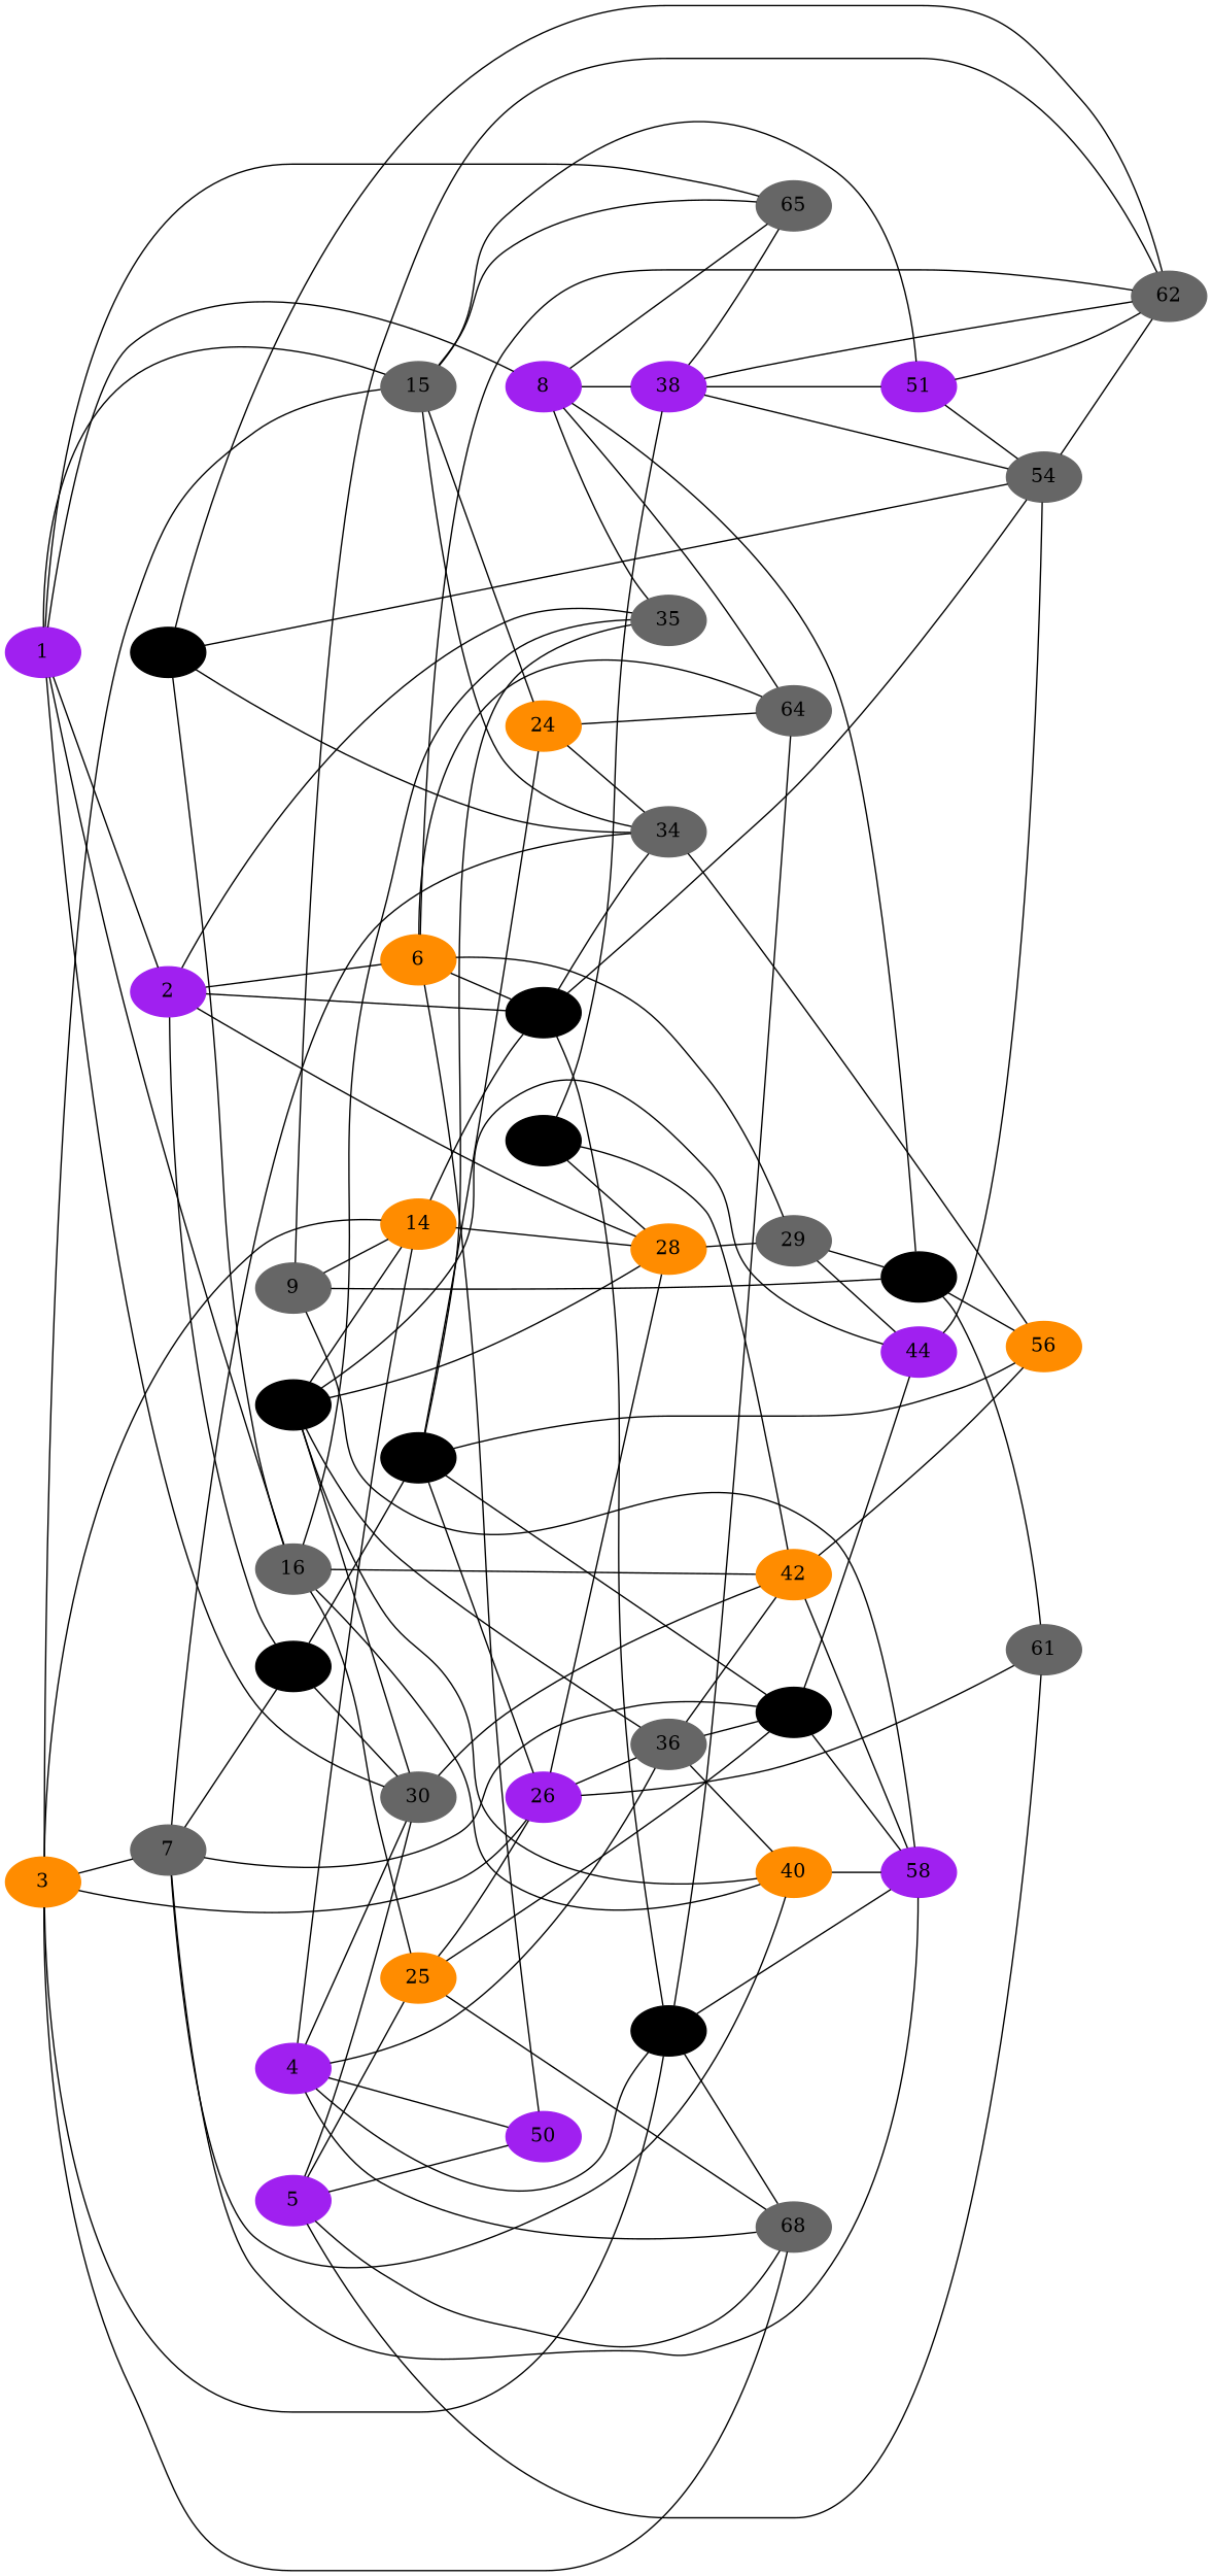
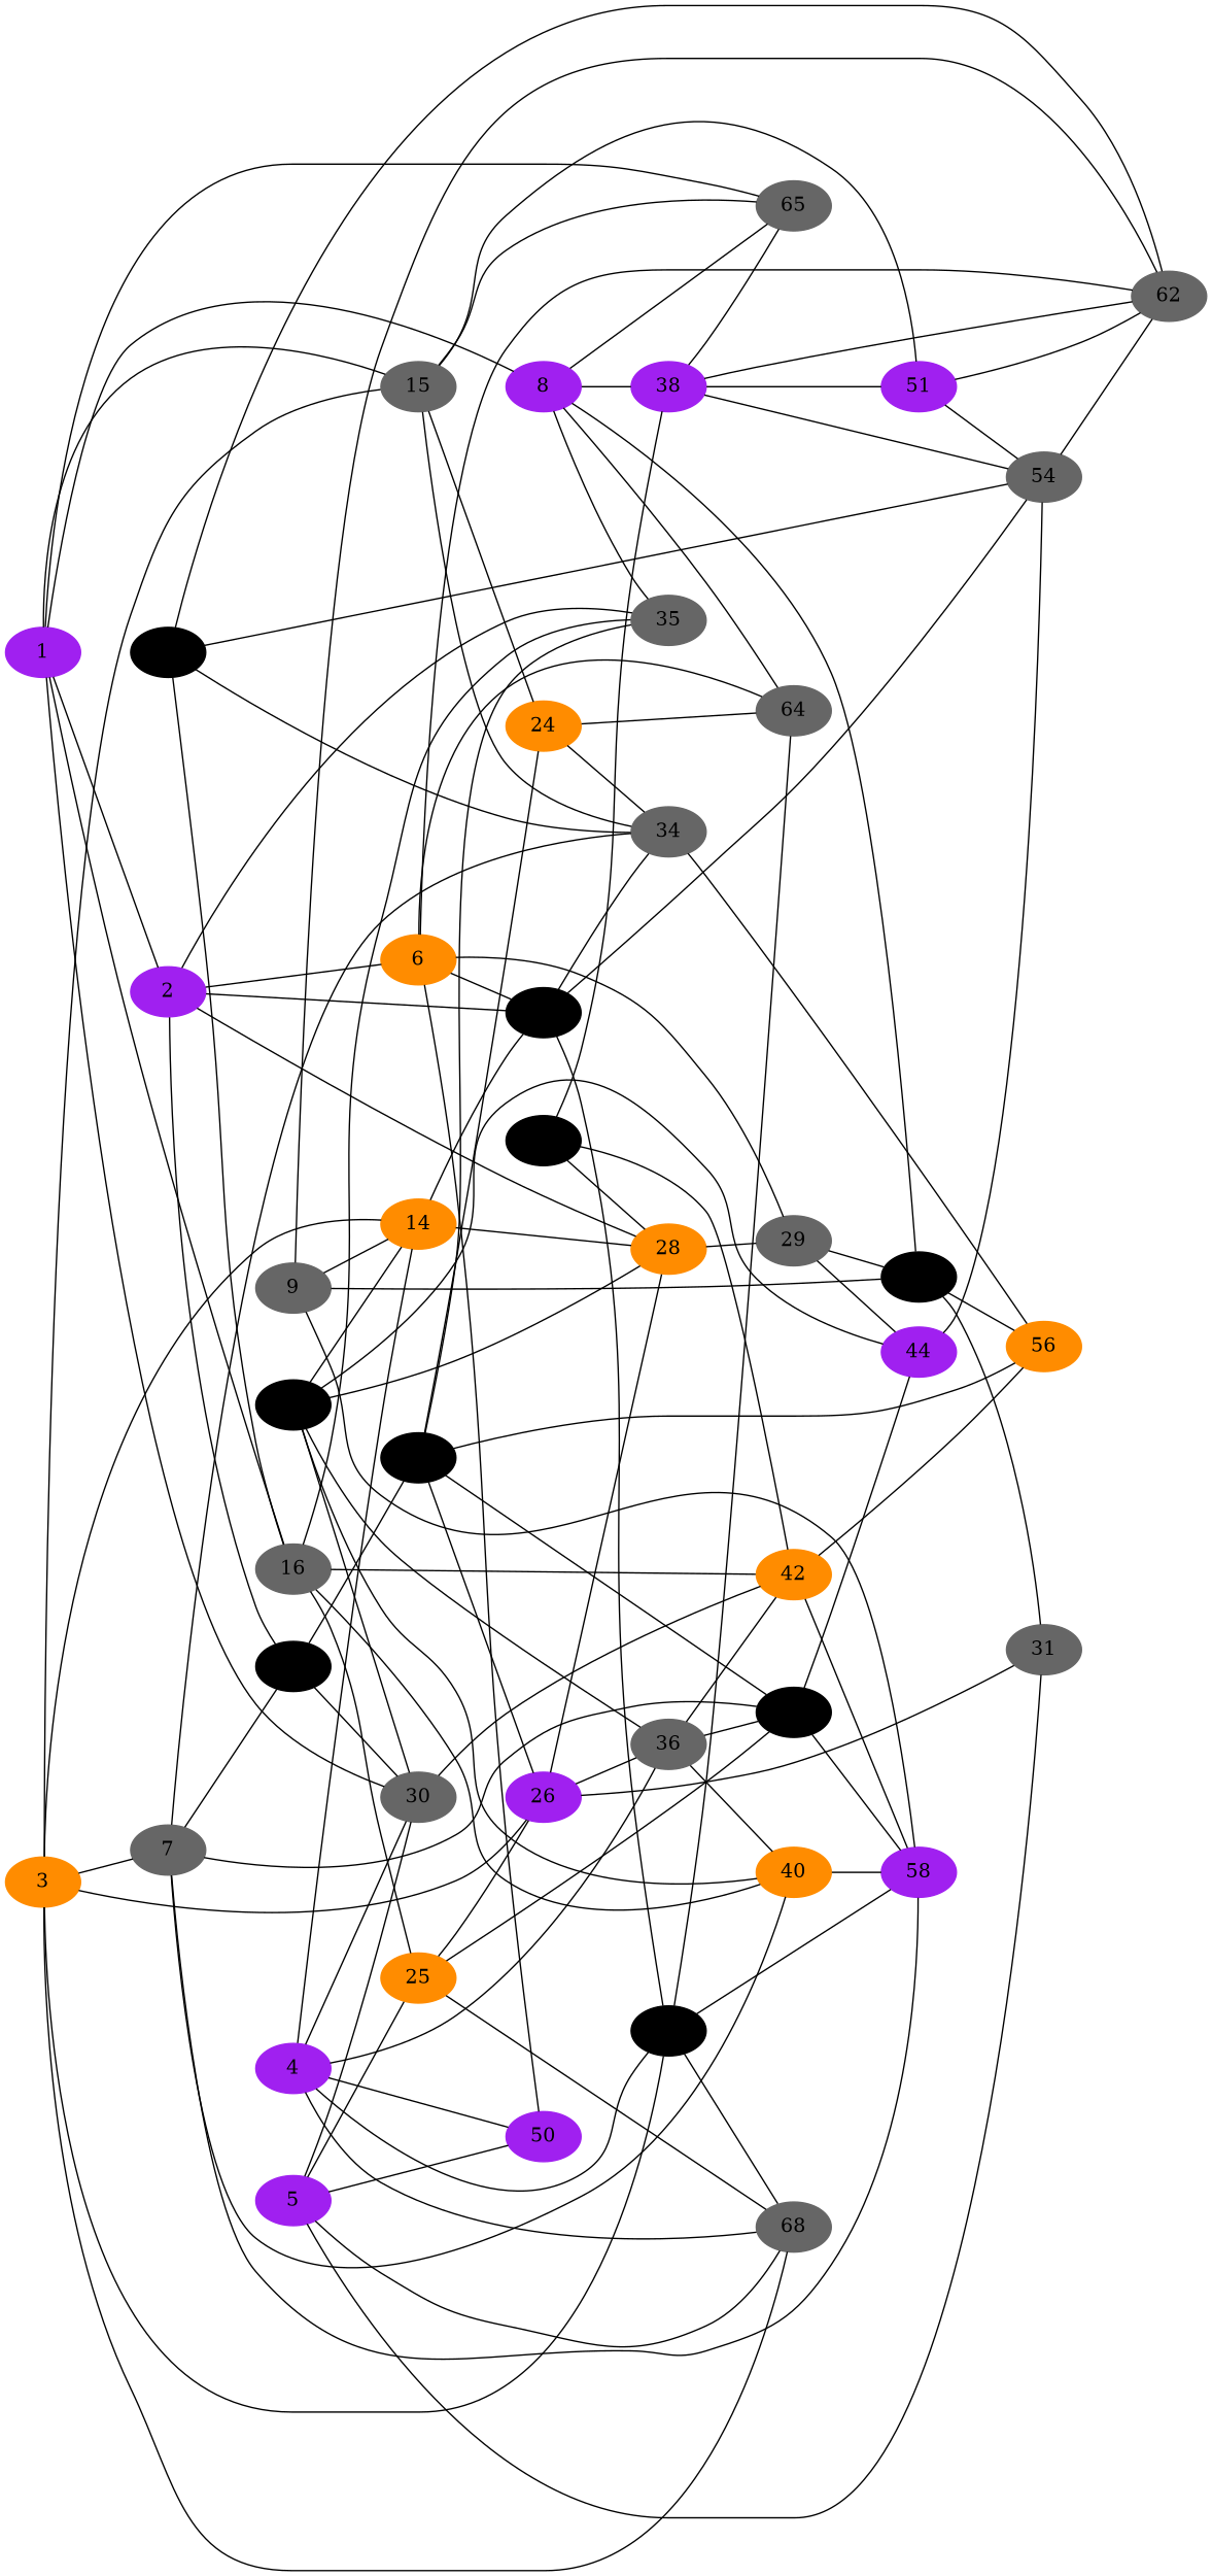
  graph {
    rankdir=LR
    node [color=gray40 style=filled]
    1 [color=purple super="+33"]
    2 [color=purple super="+45"]
    8 [color=purple super="+20"]
    15 [super="+37"]
    16 [super="+22"]
    30 [super="+59"]
    n7 [label=65]
    6 [color=darkorange super="+39"]
    17 [color=black super="+27"]
    18 [color=black]
    28 [color=darkorange super="+65"]
    35
    64
    38 [color=purple super="+43"]
    53 [color=black super="+55"]
    34 [super="+72"]
    24 [color=darkorange]
    51 [color=purple]
    25 [color=darkorange super="+69"]
    40 [color=darkorange super="+48"]
    42 [color=darkorange super="+66"]
    50 [color=purple]
    29
    62 [super="+63"]
    57 [color=black super="+60"]
    54 [super="+71"]
    19 [color=black super="+46"]
    3 [color=darkorange super="+23"]
    7 [super="+31"]
    14 [color=darkorange super="+49"]
    26 [color=purple super="+52"]
    68 [super="+73"]
    41 [color=black super="+70"]
    58 [color=purple super="+74"]
    36 [super="+47"]
-   61
+   61 [label=31]
    4 [color=purple super="+10"]
    5 [color=purple super="+32"]
    44 [color=purple]
    56 [color=darkorange]
    9
    11 [color=black super="+13"]
    12 [color=black]
    21 [color=black]
    1 -- 2
    1 -- 8
    1 -- 15
    1 -- 16
    1 -- 30
    1 -- n7
    2 -- 6
    2 -- 17
    2 -- 18
    2 -- 28
    2 -- 35
    8 -- n7
    8 -- 35
    8 -- 64
    8 -- 38
    8 -- 53
    15 -- n7
    15 -- 34
    15 -- 24
    15 -- 51
    16 -- 35
    16 -- 25
    16 -- 40
    16 -- 42
    30 -- 42
    6 -- 17
    6 -- 64
    6 -- 50
    6 -- 29
    6 -- 62
    17 -- 34
    17 -- 57
    17 -- 54
    18 -- 30
    18 -- 19
    28 -- 29
    38 -- n7
    38 -- 51
    38 -- 62
    38 -- 54
    53 -- 61 [weight=2]
    53 -- 56
    34 -- 56
    24 -- 64
    24 -- 34
    51 -- 62
    51 -- 54
    25 -- 26
    25 -- 68 [weight=2]
    25 -- 41
    40 -- 58
    42 -- 58
    42 -- 56
    29 -- 53
    29 -- 44
    57 -- 64
    57 -- 68
    57 -- 58
    54 -- 62
    19 -- 35
    19 -- 24
    19 -- 26
    19 -- 41
    19 -- 56
    3 -- 15
    3 -- 57
    3 -- 7
    3 -- 14
    3 -- 26
    3 -- 68
    7 -- 18
    7 -- 34
    7 -- 40
    7 -- 41
    7 -- 58
    14 -- 17
    14 -- 28
    26 -- 28
    26 -- 36
    26 -- 61
    41 -- 58
    41 -- 44
    36 -- 40
    36 -- 42
    36 -- 41
    4 -- 30
    4 -- 50
    4 -- 57
    4 -- 14
    4 -- 68
    4 -- 36
    5 -- 30
    5 -- 25
    5 -- 50 [weight=2]
    5 -- 68
    5 -- 61
    44 -- 54
    9 -- 53
    9 -- 62
    9 -- 14
    9 -- 58
    11 -- 30
    11 -- 28
    11 -- 40
    11 -- 14
    11 -- 36
    11 -- 44
    12 -- 16
    12 -- 34
    12 -- 62
    12 -- 54
    21 -- 28
    21 -- 38
    21 -- 42 [weight=2]
  }
